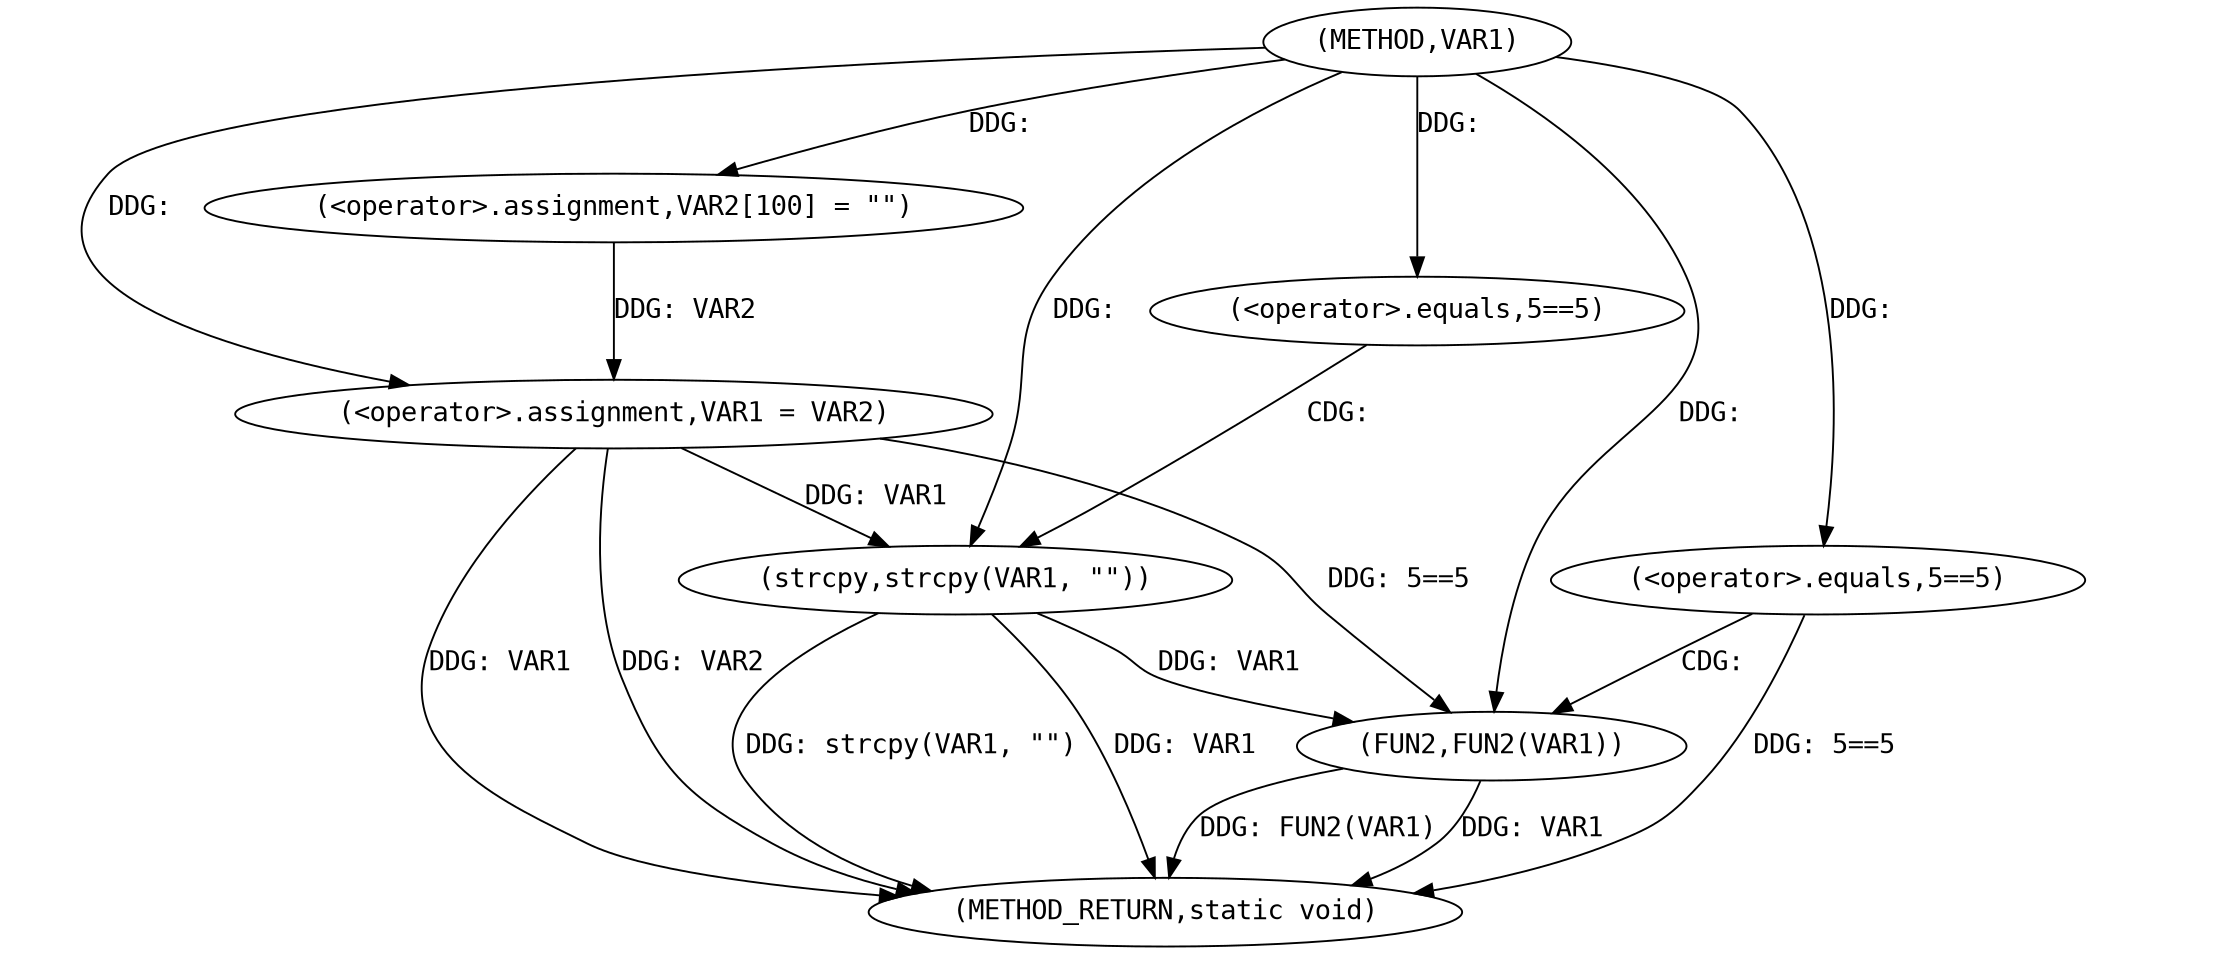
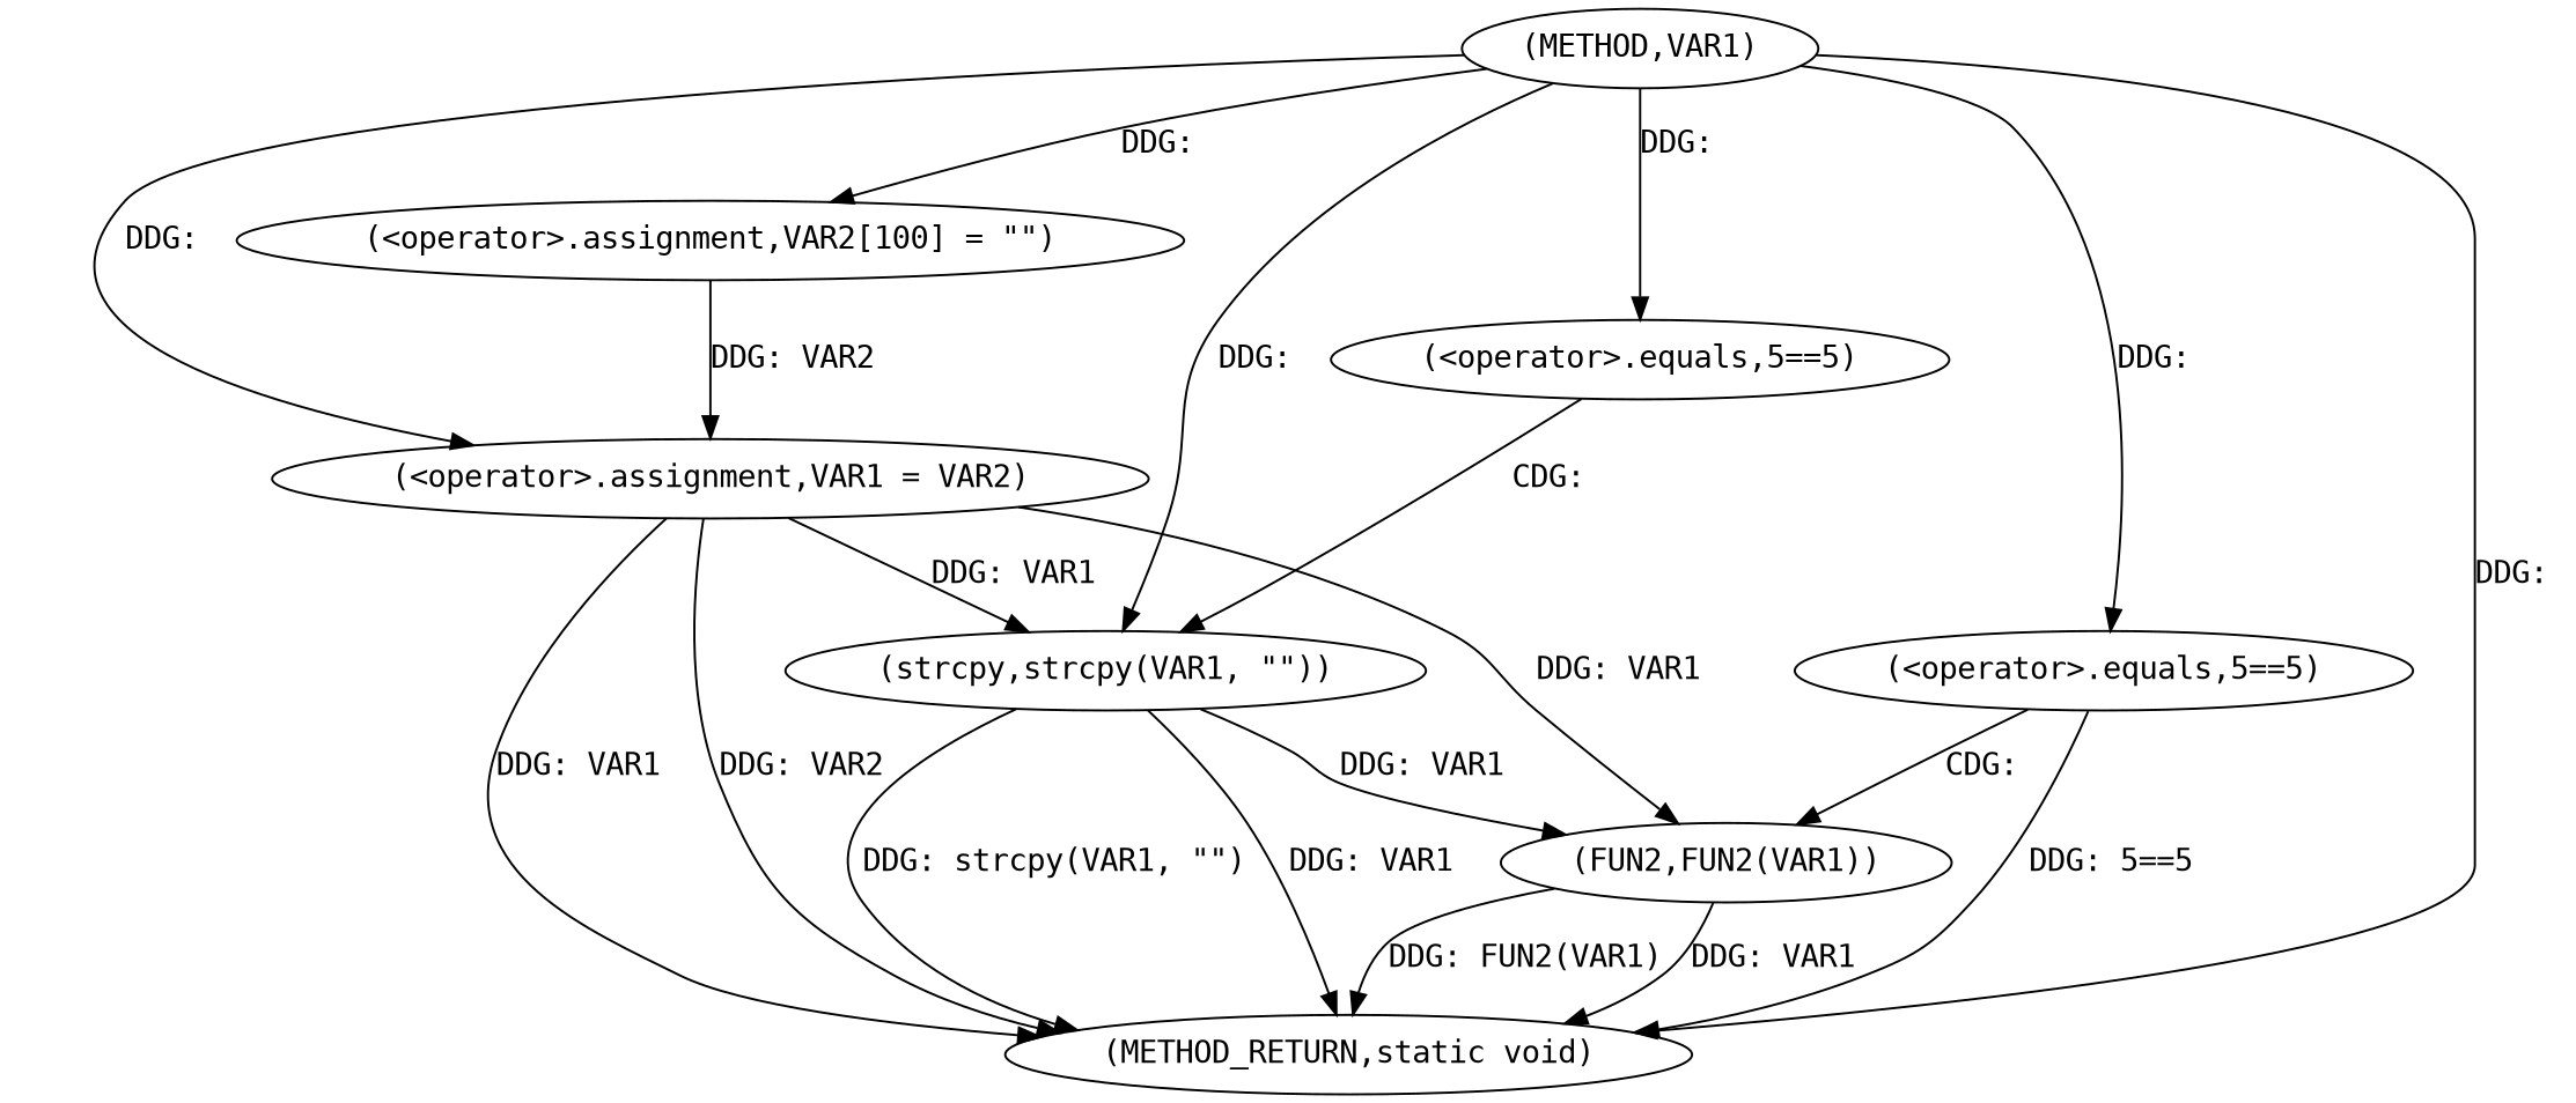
  digraph {
    fontname="DejaVu Sans Mono"
    node [fontname="DejaVu Sans Mono"]
    edge [fontname="DejaVu Sans Mono"]
    n1 [label="(METHOD,VAR1)"]
    n2 [label="(<operator>.assignment,VAR2[100] = \"\")"]
    n3 [label="(<operator>.assignment,VAR1 = VAR2)"]
    n4 [label="(<operator>.equals,5==5)"]
    n5 [label="(strcpy,strcpy(VAR1, \"\"))"]
    n6 [label="(<operator>.equals,5==5)"]
    n7 [label="(FUN2,FUN2(VAR1))"]
    n8 [label="(METHOD_RETURN,static void)"]
    n1 -> n2 [label="DDG: "]
    n1 -> n3 [label="DDG: "]
    n1 -> n4 [label="DDG: "]
    n1 -> n5 [label="DDG: "]
    n1 -> n6 [label="DDG: "]
-   n1 -> n7 [label="DDG: "]
+   n1 -> n8 [label="DDG: "]
    n2 -> n3 [label="DDG: VAR2"]
    n3 -> n5 [label="DDG: VAR1"]
-   n3 -> n7 [label="DDG: 5==5"]
+   n3 -> n7 [label="DDG: VAR1"]
    n3 -> n8 [label="DDG: VAR1"]
    n3 -> n8 [label="DDG: VAR2"]
    n4 -> n5 [label="CDG: "]
    n5 -> n7 [label="DDG: VAR1"]
    n5 -> n8 [label="DDG: strcpy(VAR1, \"\")"]
    n5 -> n8 [label="DDG: VAR1"]
    n6 -> n7 [label="CDG: "]
    n6 -> n8 [label="DDG: 5==5"]
    n7 -> n8 [label="DDG: FUN2(VAR1)"]
    n7 -> n8 [label="DDG: VAR1"]
  }
